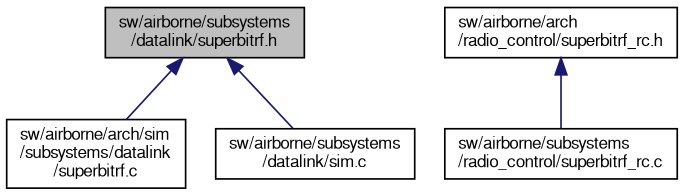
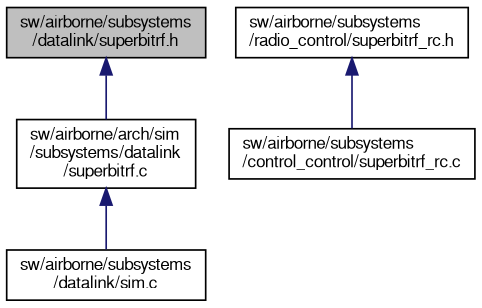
  digraph {
    node [color=black fillcolor=white fontname=FreeSans fontsize=10 shape=record style=filled]
    edge [color=midnightblue dir=back fontname=FreeSans fontsize=10 labelfontname=FreeSans labelfontsize=10 style=solid]
    n1 [fillcolor=grey75 fontcolor=black height=0.2 label="sw/airborne/subsystems\l/datalink/superbitrf.h" width=0.4]
    n2 [height=0.2 label="sw/airborne/arch/sim\l/subsystems/datalink\l/superbitrf.c" width=0.4]
    n3 [height=0.2 label="sw/airborne/subsystems\l/datalink/sim.c" width=0.4]
-   n4 [height=0.2 label="sw/airborne/arch\l/radio_control/superbitrf_rc.h" width=0.4]
-   n5 [height=0.2 label="sw/airborne/subsystems\l/radio_control/superbitrf_rc.c" width=0.4]
+   n4 [height=0.2 label="sw/airborne/subsystems\l/radio_control/superbitrf_rc.h" width=0.4]
+   n5 [height=0.2 label="sw/airborne/subsystems\l/control_control/superbitrf_rc.c" width=0.4]
    n1 -> n2
-   n1 -> n3
+   n2 -> n3
    n4 -> n5
  }
